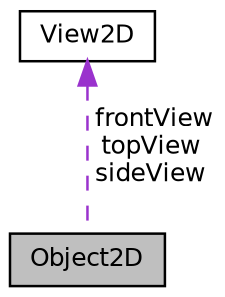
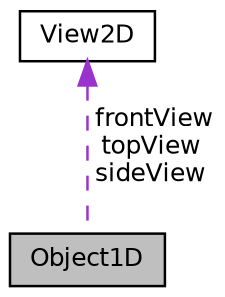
  digraph {
    node [color=black fontname=Helvetica fontsize=10 shape=record style=filled]
-   n1 [fillcolor=grey75 fontcolor=black height=0.2 label=Object2D width=0.4]
+   n1 [fillcolor=grey75 fontcolor=black height=0.2 label=Object1D width=0.4]
    n2 [fillcolor=white height=0.2 label=View2D width=0.4]
    n2 -> n1 [color=darkorchid3 dir=back fontname=Helvetica fontsize=10 label=" frontView\ntopView\nsideView" labelfontname=Helvetica labelfontsize=10 style=dashed]
  }
